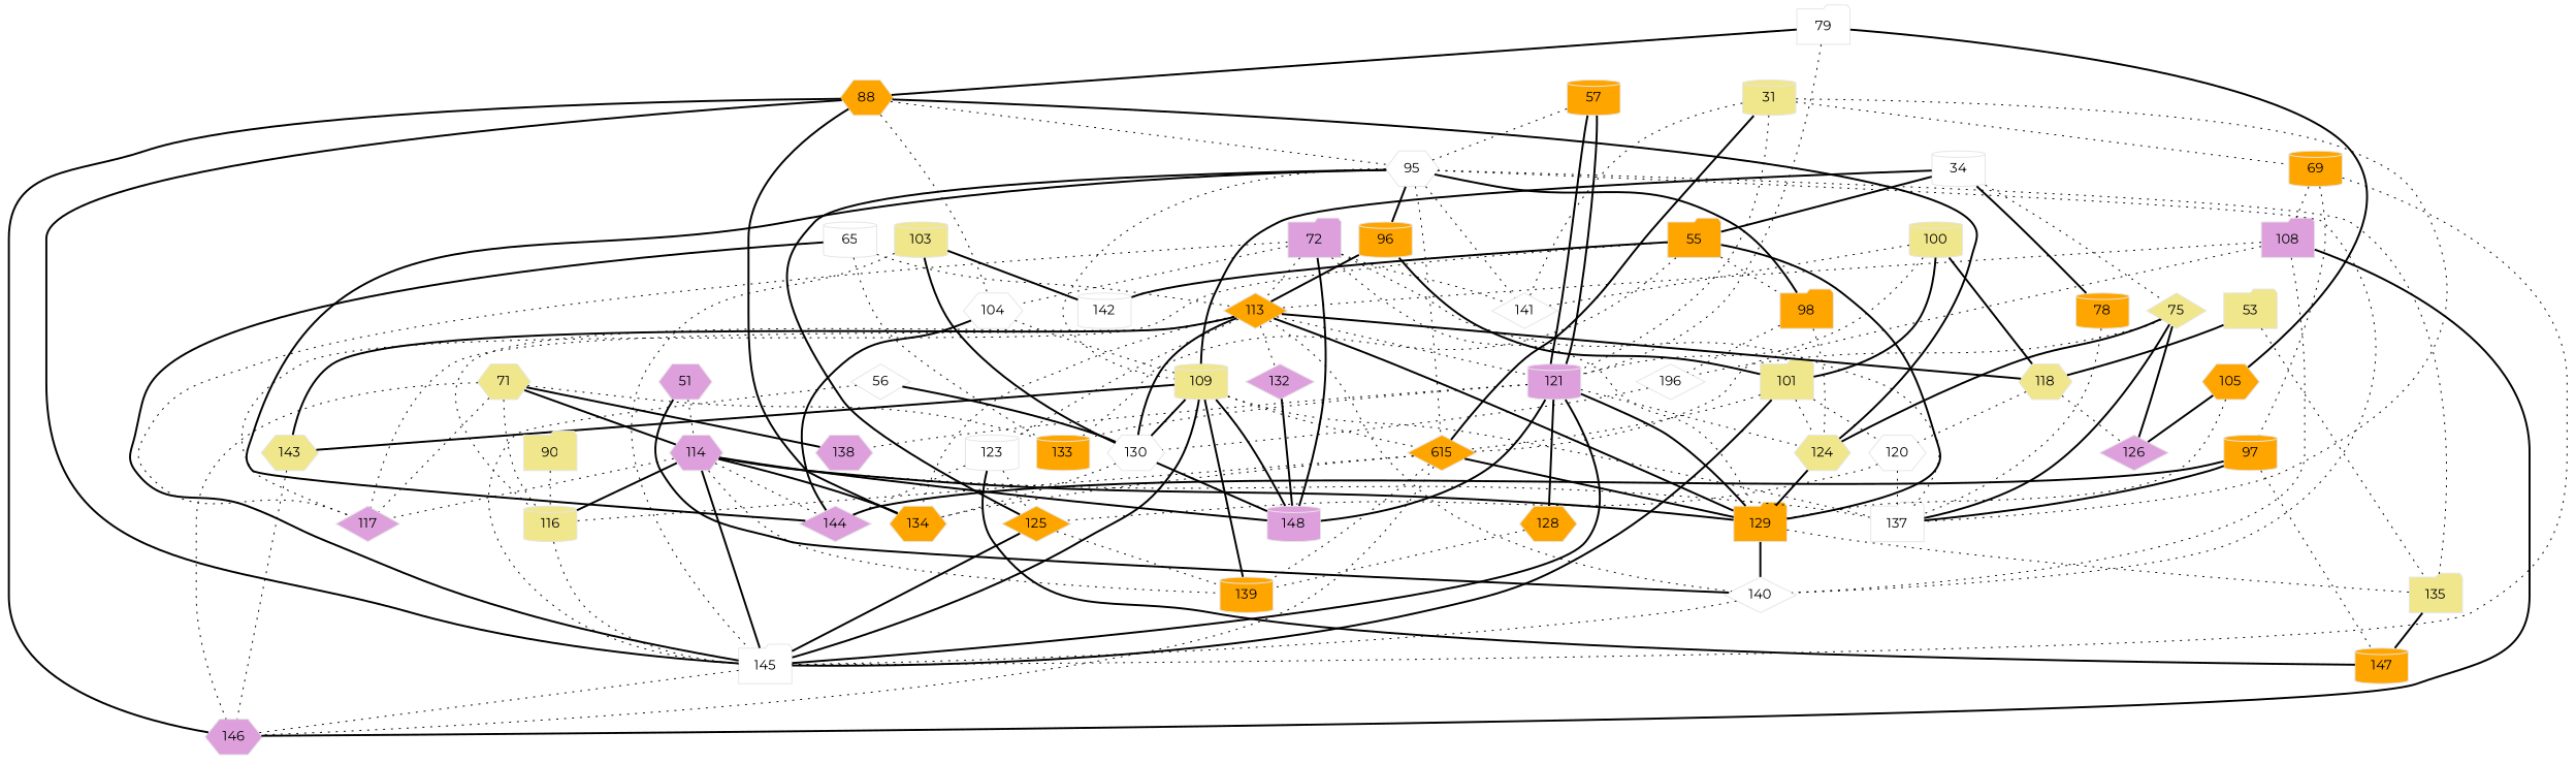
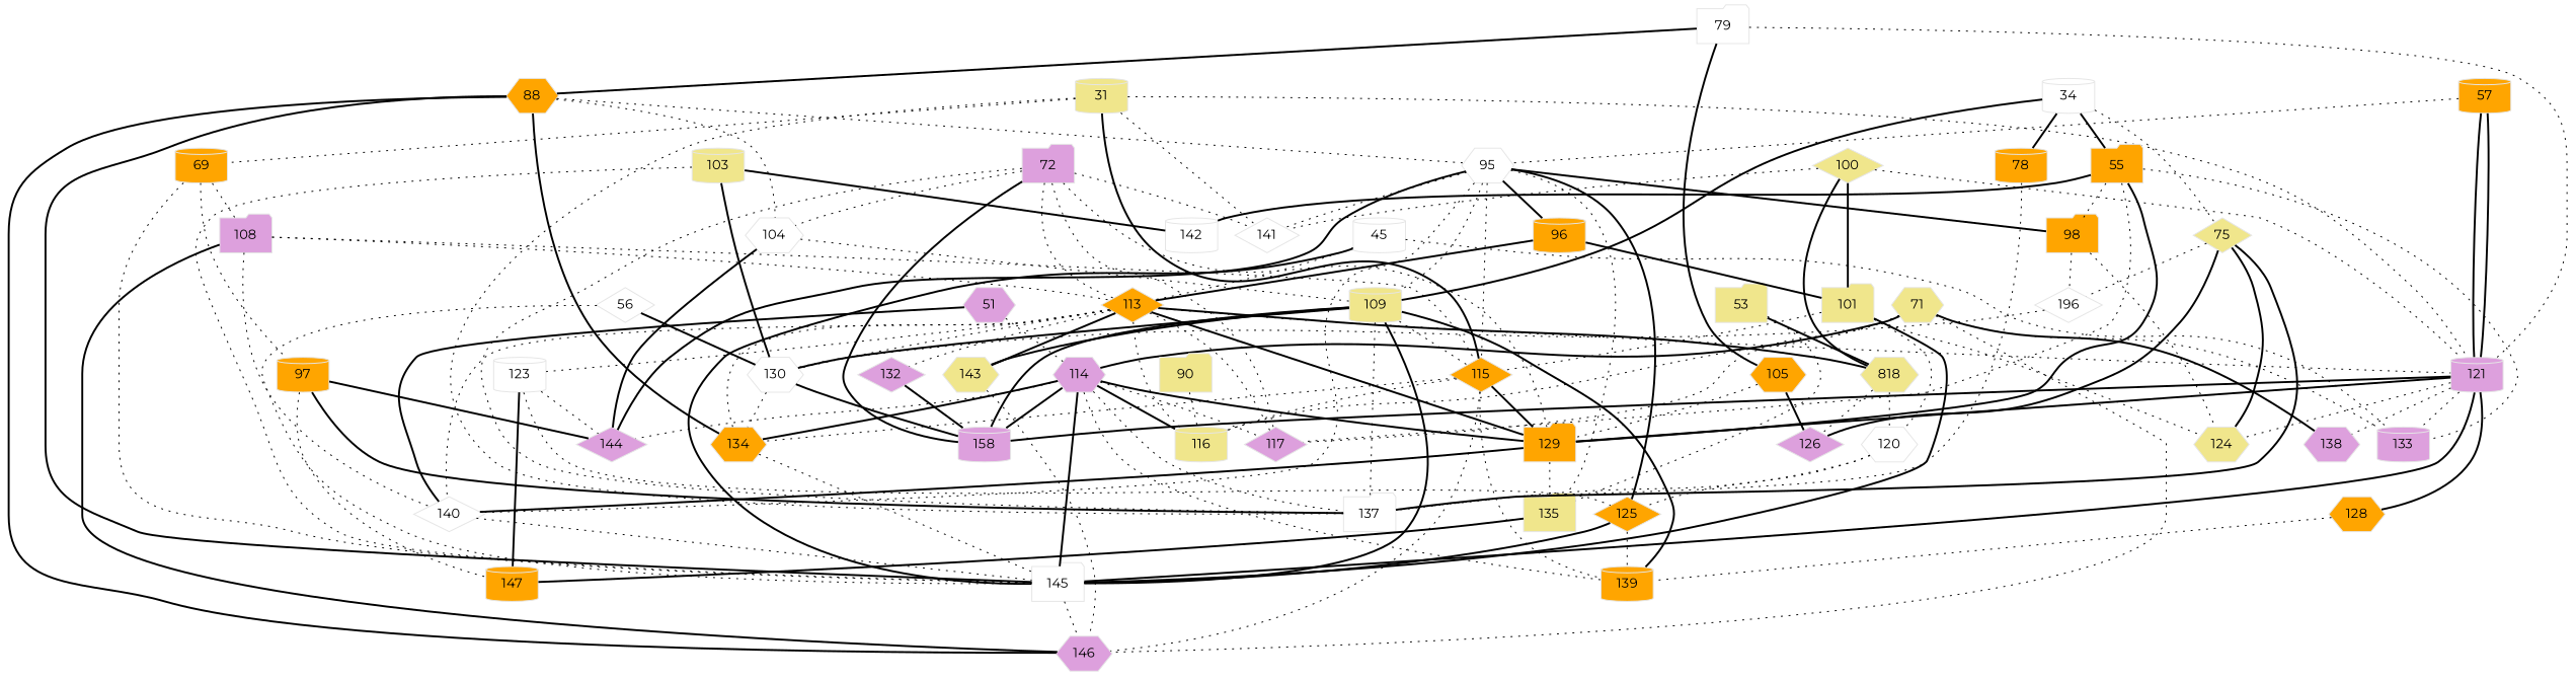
  graph {
    fontname=Montserrat
    node [color=gray90 fillcolor=orange fontname=Montserrat shape=cylinder style=filled]
    edge [fontname=Montserrat style=dotted]
    31 [fillcolor=khaki super="+5"]
    69
-   115 [shape=diamond super="+76" label=615]
+   115 [shape=diamond super="+76"]
    121 [fillcolor=plum super="+9+11+21+38"]
    137 [fillcolor=white shape=folder super="+82+59"]
    141 [fillcolor=white shape=diamond super="+107"]
    145 [fillcolor=white shape=folder super="+136+58+122"]
    97
    108 [fillcolor=plum shape=folder super="+47"]
    129 [shape=folder super="+84+111"]
    116 [fillcolor=khaki super="+83"]
    146 [fillcolor=plum shape=hexagon super="+18+44"]
    134 [shape=hexagon super="+73+74"]
    139 [super="+28"]
-   133 [super="+80"]
+   133 [fillcolor=plum super="+80"]
    138 [fillcolor=plum shape=hexagon]
-   148 [fillcolor=plum super="+50+131"]
+   148 [fillcolor=plum super="+50+131" label=158]
    124 [fillcolor=khaki shape=hexagon super="+112+89"]
    128 [shape=hexagon]
    55 [shape=folder super="+54"]
    98 [shape=folder]
    117 [fillcolor=plum shape=diamond super="+36"]
    142 [fillcolor=white super="+85"]
    34 [fillcolor=white]
    75 [fillcolor=khaki shape=diamond super="+45"]
    78
    109 [fillcolor=khaki super="+87"]
    n28 [fillcolor=white label=196 shape=diamond]
    126 [fillcolor=plum shape=diamond]
    130 [fillcolor=white shape=hexagon super="+86"]
    143 [fillcolor=khaki shape=hexagon]
    114 [fillcolor=plum shape=hexagon super="+20+99"]
    144 [fillcolor=plum shape=diamond super="+1"]
    51 [fillcolor=plum shape=hexagon]
    140 [fillcolor=white shape=diamond super="+127"]
-   118 [fillcolor=khaki shape=hexagon super="+63"]
+   118 [fillcolor=khaki shape=hexagon super="+63" label=818]
    120 [fillcolor=white shape=hexagon]
    53 [fillcolor=khaki shape=folder]
    135 [fillcolor=khaki shape=folder]
    147 [super="+77"]
    56 [fillcolor=white shape=diamond]
    95 [fillcolor=white shape=hexagon super="+19+17+81"]
    96
    125 [shape=diamond super="+92"]
    57
    113 [shape=diamond super="+16+62+110+52+35"]
    123 [fillcolor=white super="+42"]
    132 [fillcolor=plum shape=diamond]
-   65 [fillcolor=white]
+   65 [fillcolor=white label=45]
    71 [fillcolor=khaki shape=hexagon super="+6+68"]
    72 [fillcolor=plum shape=folder super="+37+39"]
    104 [fillcolor=white shape=hexagon]
    88 [shape=hexagon super="+24+29"]
    79 [fillcolor=white shape=folder]
    105 [shape=hexagon]
    90 [fillcolor=khaki shape=folder]
    101 [fillcolor=khaki shape=folder super="+66"]
-   100 [fillcolor=khaki super="+70+91"]
+   100 [fillcolor=khaki shape=diamond super="+70+91"]
    103 [fillcolor=khaki]
    31 -- 69
    31 -- 115 [style=bold]
    31 -- 121
    31 -- 137
    31 -- 141
    69 -- 145
    69 -- 97
    69 -- 108
    115 -- 129 [style=bold weight=2]
    115 -- 116 [weight=2]
    115 -- 146
    115 -- 134
    115 -- 139
    121 -- 145 [style=bold weight=2]
    121 -- 129 [style=bold]
    121 -- 133
    121 -- 138
    121 -- 148 [style=bold weight=2]
    121 -- 124
    121 -- 128 [style=bold]
    145 -- 146
    97 -- 137 [style=bold]
    97 -- 144 [style=bold weight=2]
    97 -- 147
    108 -- 115
    108 -- 146 [style=bold]
    108 -- 140 [weight=2]
    108 -- 113 [weight=2]
    129 -- 140 [style=bold weight=2]
    129 -- 135
-   116 -- 145
-   124 -- 129 [style=bold]
+   134 -- 145
    128 -- 139
    55 -- 129 [style=bold weight=2]
    55 -- 133
    55 -- 98
    55 -- 117
    55 -- 142 [style=bold weight=2]
    98 -- 124
    98 -- n28
    34 -- 55 [style=bold]
    34 -- 75
    34 -- 78 [style=bold]
    34 -- 109 [style=bold]
    75 -- 137 [style=bold]
    75 -- 124 [style=bold]
    75 -- n28
    75 -- 126 [style=bold]
    78 -- 137
    109 -- 115
    109 -- 137 [weight=4]
    109 -- 145 [style=bold]
    109 -- 139 [style=bold]
    109 -- 148 [style=bold]
    109 -- 130 [style=bold]
    109 -- 143 [style=bold]
    n28 -- 130 [weight=2]
    130 -- 134
    130 -- 148 [style=bold]
    143 -- 146
    114 -- 137 [weight=2]
    114 -- 145 [style=bold weight=3]
    114 -- 129 [style=bold]
    114 -- 116 [style=bold]
    114 -- 134 [style=bold]
    114 -- 139
    114 -- 148 [style=bold weight=2]
    114 -- 117 [weight=2]
    114 -- 144
    51 -- 114
    51 -- 140 [style=bold]
    140 -- 145
    118 -- 126
    118 -- 120 [weight=2]
    120 -- 137 [weight=3]
    120 -- 125
    53 -- 118 [style=bold]
    53 -- 135
    135 -- 147 [style=bold]
    56 -- 145
    56 -- 130 [style=bold]
    95 -- 115
    95 -- 141
    95 -- 98 [style=bold]
    95 -- 109
    95 -- 144 [style=bold]
    95 -- 140 [weight=2]
    95 -- 135
    95 -- 96 [style=bold]
    95 -- 125 [style=bold weight=2]
    96 -- 113 [style=bold]
    96 -- 101 [style=bold]
    125 -- 145 [style=bold weight=3]
    125 -- 139
    57 -- 121 [style=bold]
    57 -- 121 [style=bold]
    57 -- 95
    113 -- 121 [weight=3]
    113 -- 129 [style=bold weight=5]
    113 -- 116 [weight=2]
    113 -- 134 [weight=3]
    113 -- 117 [weight=2]
-   113 -- 130 [style=bold weight=2]
+   113 -- 130 [weight=2]
    113 -- 143 [style=bold]
    113 -- 140
    113 -- 118 [style=bold]
    113 -- 123
    113 -- 132 [weight=2]
    123 -- 144
    123 -- 147 [style=bold]
    123 -- 125
    132 -- 148 [style=bold]
    65 -- 145 [style=bold]
    65 -- 133
    65 -- 113
    71 -- 116
    71 -- 146 [weight=2]
    71 -- 133 [weight=2]
    71 -- 138 [style=bold]
    71 -- 117
    71 -- 114 [style=bold]
    72 -- 137 [weight=2]
    72 -- 141 [weight=2]
    72 -- 129 [weight=3]
    72 -- 148 [style=bold]
    72 -- 117
    72 -- 113
    72 -- 104
    104 -- 109
    104 -- 144 [style=bold]
    88 -- 145 [style=bold]
    88 -- 146 [style=bold weight=2]
    88 -- 134 [style=bold weight=3]
-   88 -- 124 [style=bold weight=2]
    88 -- 95 [weight=2]
    88 -- 104
    79 -- 121
    79 -- 88 [style=bold]
    79 -- 105 [style=bold]
    105 -- 129
    105 -- 126 [style=bold]
    90 -- 116 [weight=2]
    101 -- 115
    101 -- 145 [style=bold]
    101 -- 124
    101 -- 120
    100 -- 121
    100 -- 141
    100 -- 118 [style=bold]
    100 -- 101 [style=bold weight=2]
    103 -- 145
    103 -- 142 [style=bold]
    103 -- 130 [style=bold]
  }
